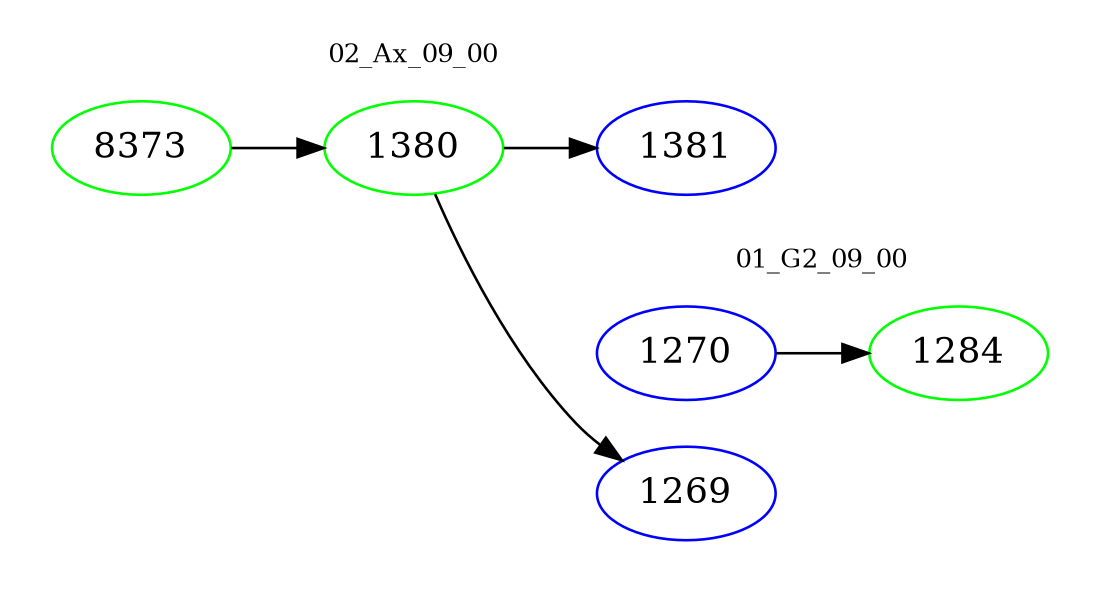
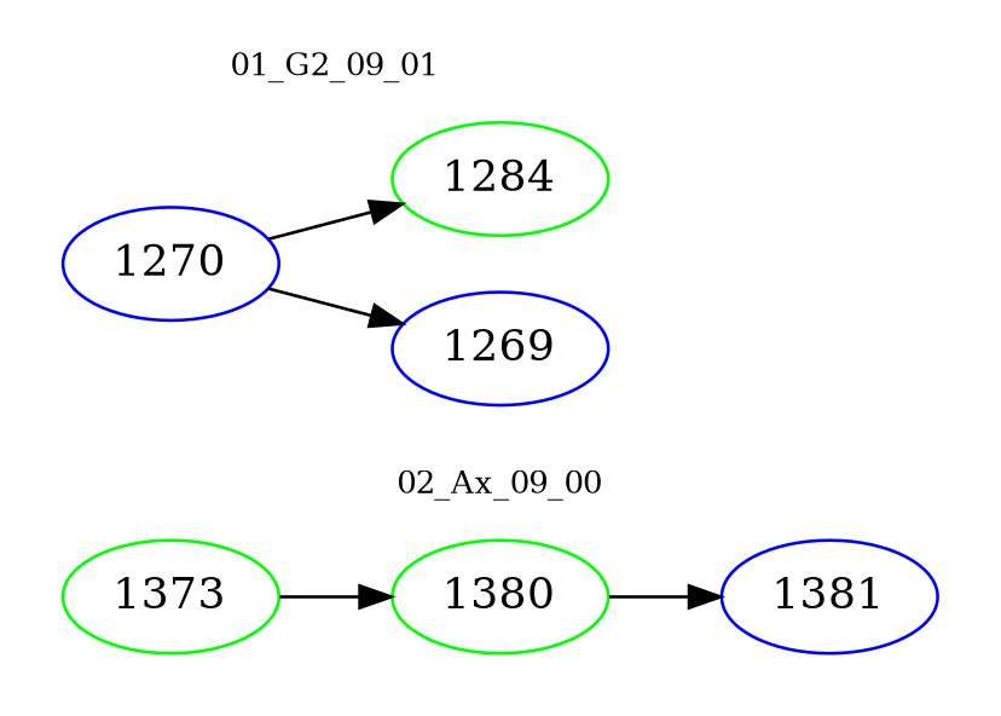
  digraph {
    rankdir=LR
    node [color=green]
    edge [color=black]
    n1 [label=1380]
-   n2 [label=8373]
+   n2 [label=1373]
    n3 [color=blue label=1381]
    n4 [color=blue label=1270]
    n5 [color=blue label=1269]
    n6 [label=1284]
    subgraph cluster_1 {
      color=white
      fontsize=10
      label="02_Ax_09_00"
      n1
      n2
      n3
    }
    subgraph cluster_2 {
      color=white
      fontsize=10
-     label="01_G2_09_00"
+     label="01_G2_09_01"
      n4
      n5
      n6
    }
    n1 -> n3
    n2 -> n1
-   n1 -> n5
+   n4 -> n5
    n4 -> n6
  }
